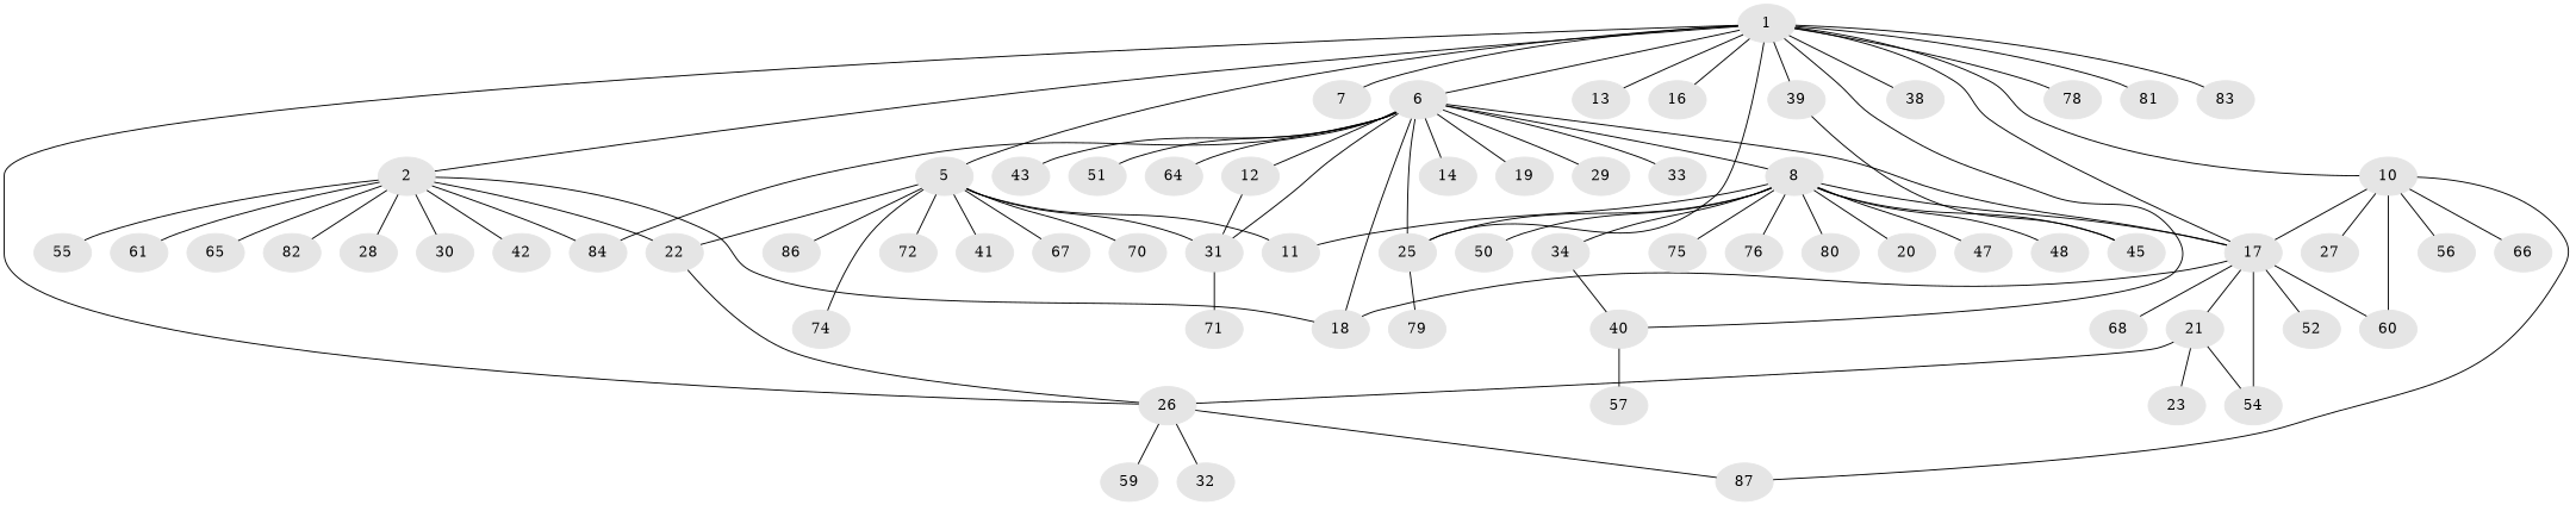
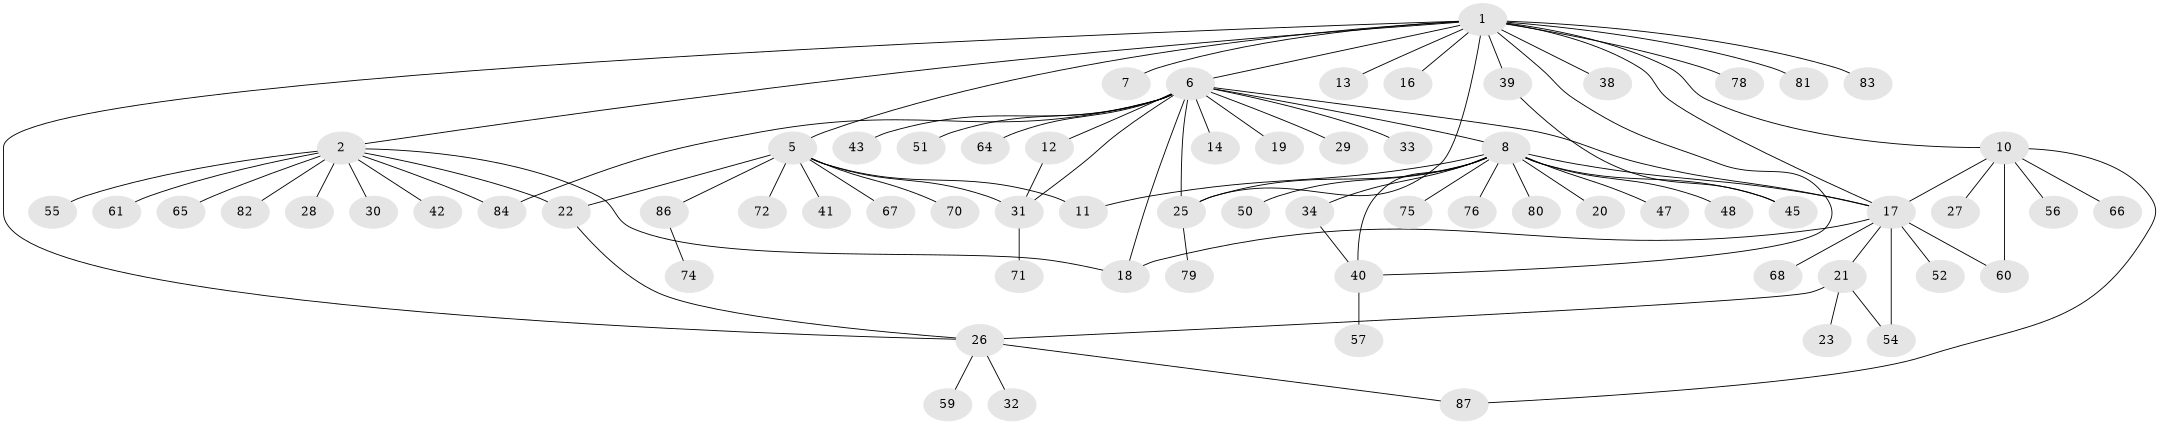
  graph {
    node [color=gray90 style=filled]
    1 [super="+4"]
    2 [super="+3"]
    5 [super="+24"]
    6 [super="+9"]
    7
    10 [super="+15"]
    13
    16
    17 [super="+62"]
    25 [super="+85"]
    26 [super="+37"]
    38
    39
    40 [super="+53"]
    78
    81
    83
    18
    22 [super="+36"]
    28
    30
    42
    55
    61
    65
    82
    84
    67
    11
    31 [super="+49"]
    41 [super="+88"]
    70
    72
    74
    86
    8 [super="+35"]
    12 [super="+77"]
    14 [super="+46"]
    19
    29
    33
    43
    51
    64
    27
    56
    60 [super="+73"]
    66
    87
    21 [super="+44"]
    52
    54 [super="+69"]
    68
    79
    32
    59
    45 [super="+58"]
    57
    71
    20
    34 [super="+63"]
    47
    48
    50
    75
    76
    80
    23
    1 -- 2
    1 -- 5
    1 -- 6
    1 -- 7
    1 -- 10
    1 -- 13
    1 -- 16
    1 -- 17
    1 -- 25
    1 -- 26
    1 -- 38
    1 -- 39
    1 -- 40
    1 -- 78
    1 -- 81
    1 -- 83
    2 -- 18
    2 -- 22
    2 -- 28
    2 -- 30
    2 -- 42
    2 -- 55
    2 -- 61 [weight=2]
    2 -- 65
    2 -- 82
    2 -- 84
    5 -- 22 [weight=2]
    5 -- 67
    5 -- 11
    5 -- 31
    5 -- 41
    5 -- 70
    5 -- 72
-   5 -- 74
+   86 -- 74
    5 -- 86
    6 -- 17
    6 -- 25
    6 -- 18
    6 -- 84
    6 -- 31
    6 -- 8
    6 -- 12
    6 -- 14
    6 -- 19
    6 -- 29
    6 -- 33
    6 -- 43
    6 -- 51
    6 -- 64
    10 -- 17
    10 -- 27
    10 -- 56
    10 -- 60
    10 -- 66
    10 -- 87
    17 -- 18
    17 -- 60
    17 -- 21
    17 -- 52
    17 -- 54
    17 -- 68
    25 -- 79
    26 -- 87
    26 -- 32
    26 -- 59
    39 -- 45
    40 -- 57
    22 -- 26
    31 -- 71
    8 -- 17
    8 -- 25
+   8 -- 40
    8 -- 11
    8 -- 45
    8 -- 20
    8 -- 34
    8 -- 47
    8 -- 48
    8 -- 50
    8 -- 75
    8 -- 76
    8 -- 80
    12 -- 31
    21 -- 26
    21 -- 54
    21 -- 23
    34 -- 40
  }
